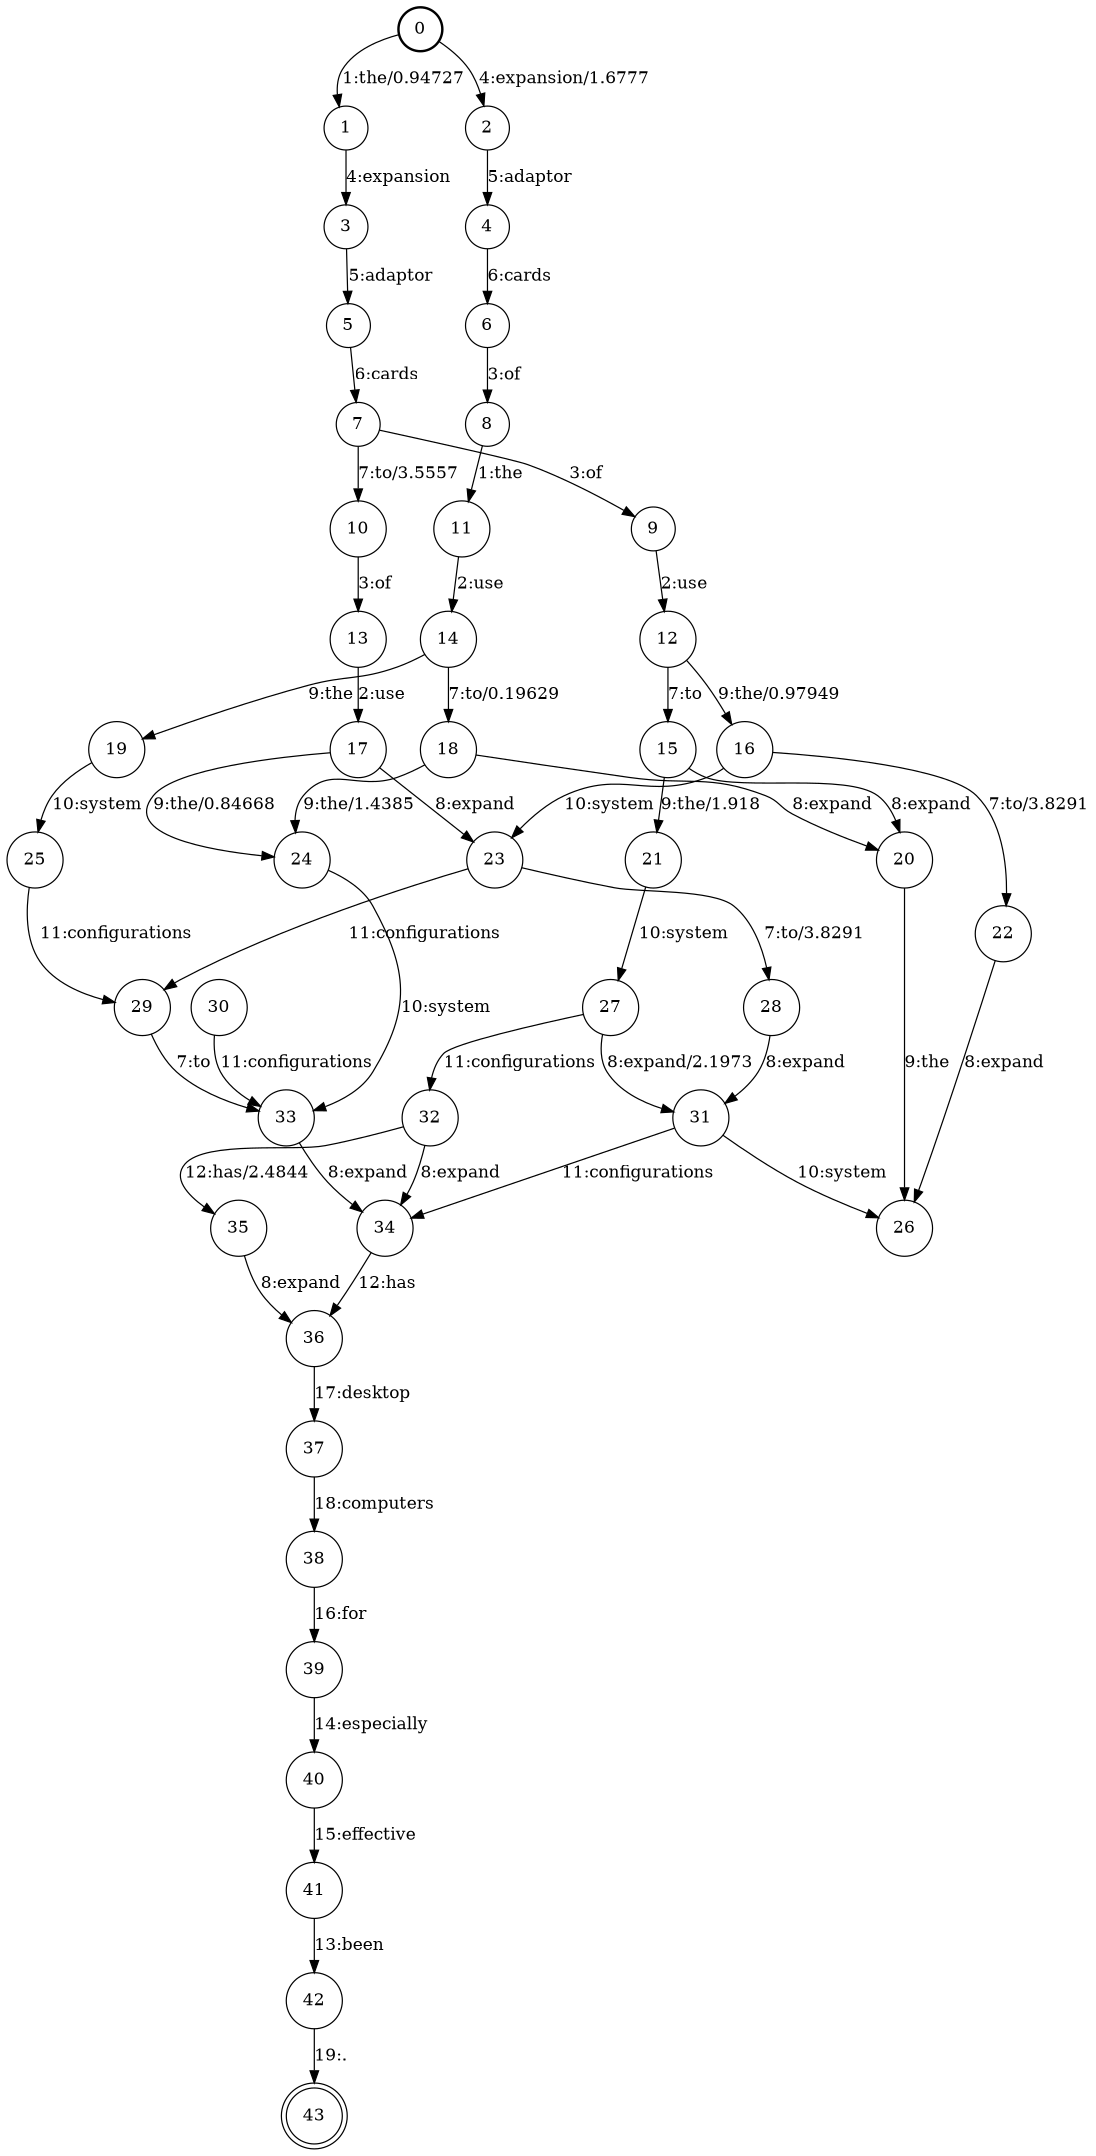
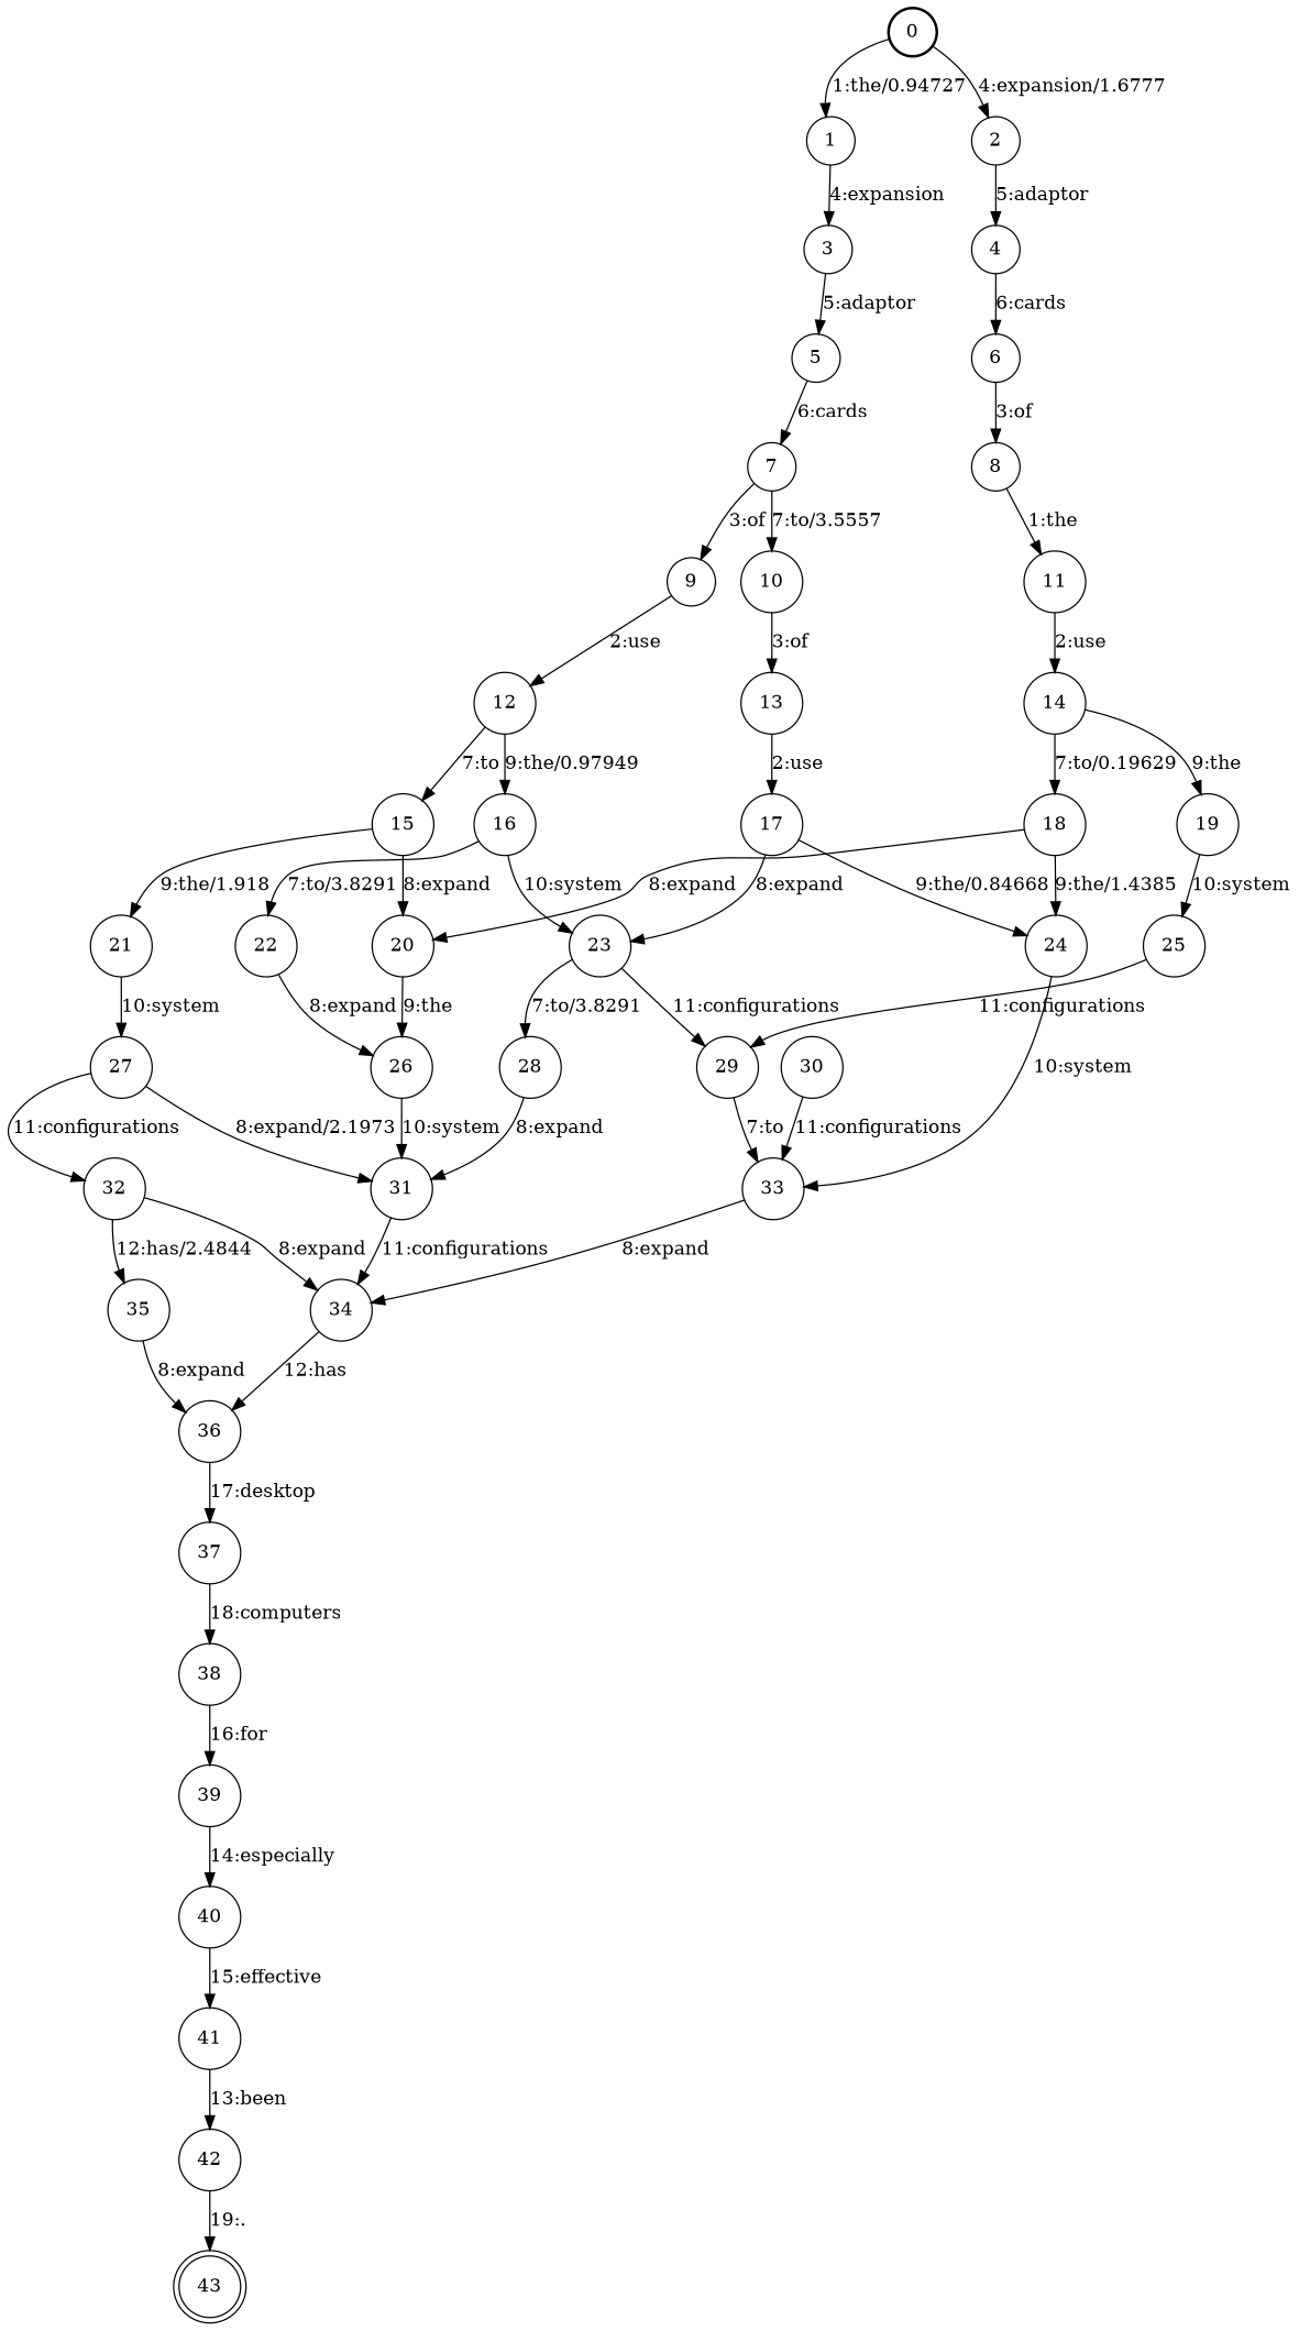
  digraph {
    nodesep=0.25
    rankdir=TB
    ranksep=0.4
    node [fontsize=14 shape=circle style=solid]
    edge [fontsize=14]
    n1 [label=0 style=bold]
    n2 [label=1]
    n3 [label=2]
    n4 [label=3]
    n5 [label=4]
    n6 [label=5]
    n7 [label=6]
    n8 [label=7]
    n9 [label=8]
    n10 [label=9]
    n11 [label=10]
    n12 [label=11]
    n13 [label=12]
    n14 [label=13]
    n15 [label=14]
    n16 [label=16]
    n17 [label=15]
    n18 [label=17]
    n19 [label=19]
    n20 [label=18]
    n21 [label=22]
    n22 [label=23]
    n23 [label=21]
    n24 [label=20]
    n25 [label=24]
    n26 [label=25]
    n27 [label=26]
    n28 [label=28]
    n29 [label=29]
    n30 [label=27]
    n31 [label=33]
    n32 [label=31]
    n33 [label=32]
    n34 [label=30]
    n35 [label=34]
    n36 [label=35]
    n37 [label=36]
    n38 [label=37]
    n39 [label=38]
    n40 [label=39]
    n41 [label=40]
    n42 [label=41]
    n43 [label=42]
    n44 [label=43 shape=doublecircle]
    n1 -> n2 [label="1:the/0.94727"]
    n1 -> n3 [label="4:expansion/1.6777"]
    n2 -> n4 [label="4:expansion"]
    n3 -> n5 [label="5:adaptor"]
    n4 -> n6 [label="5:adaptor"]
    n5 -> n7 [label="6:cards"]
    n6 -> n8 [label="6:cards"]
    n7 -> n9 [label="3:of"]
    n8 -> n10 [label="3:of"]
    n8 -> n11 [label="7:to/3.5557"]
    n9 -> n12 [label="1:the"]
    n10 -> n13 [label="2:use"]
    n11 -> n14 [label="3:of"]
    n12 -> n15 [label="2:use"]
    n13 -> n16 [label="9:the/0.97949"]
    n13 -> n17 [label="7:to"]
    n14 -> n18 [label="2:use"]
    n15 -> n19 [label="9:the"]
    n15 -> n20 [label="7:to/0.19629"]
    n16 -> n21 [label="7:to/3.8291"]
    n16 -> n22 [label="10:system"]
    n17 -> n23 [label="9:the/1.918"]
    n17 -> n24 [label="8:expand"]
    n18 -> n22 [label="8:expand"]
    n18 -> n25 [label="9:the/0.84668"]
    n19 -> n26 [label="10:system"]
    n20 -> n24 [label="8:expand"]
    n20 -> n25 [label="9:the/1.4385"]
    n21 -> n27 [label="8:expand"]
    n22 -> n28 [label="7:to/3.8291"]
    n22 -> n29 [label="11:configurations"]
    n23 -> n30 [label="10:system"]
    n24 -> n27 [label="9:the"]
    n25 -> n31 [label="10:system"]
    n26 -> n29 [label="11:configurations"]
-   n32 -> n27 [label="10:system"]
+   n27 -> n32 [label="10:system"]
    n28 -> n32 [label="8:expand"]
    n29 -> n31 [label="7:to"]
    n30 -> n32 [label="8:expand/2.1973"]
    n30 -> n33 [label="11:configurations"]
    n31 -> n35 [label="8:expand"]
    n32 -> n35 [label="11:configurations"]
    n33 -> n35 [label="8:expand"]
    n33 -> n36 [label="12:has/2.4844"]
    n34 -> n31 [label="11:configurations"]
    n35 -> n37 [label="12:has"]
    n36 -> n37 [label="8:expand"]
    n37 -> n38 [label="17:desktop"]
    n38 -> n39 [label="18:computers"]
    n39 -> n40 [label="16:for"]
    n40 -> n41 [label="14:especially"]
    n41 -> n42 [label="15:effective"]
    n42 -> n43 [label="13:been"]
    n43 -> n44 [label="19:."]
  }
